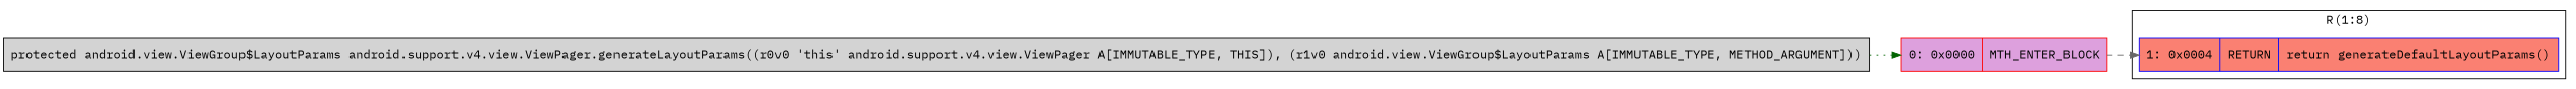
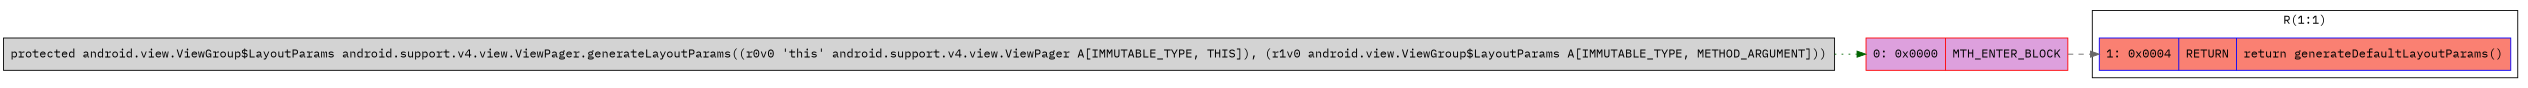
  digraph {
    rankdir=LR
    fontname="IBM Plex Mono"
    node [shape=record style=filled fontname="IBM Plex Mono"]
    edge [fontname="IBM Plex Mono"]
    n1 [color=blue label="{1\:\ 0x0004|RETURN\l|return generateDefaultLayoutParams()\l}" fillcolor=salmon]
    n2 [color=red label="{0\:\ 0x0000|MTH_ENTER_BLOCK\l}" fillcolor=plum]
    n3 [label="{protected android.view.ViewGroup$LayoutParams android.support.v4.view.ViewPager.generateLayoutParams((r0v0 'this' android.support.v4.view.ViewPager A[IMMUTABLE_TYPE, THIS]), (r1v0 android.view.ViewGroup$LayoutParams A[IMMUTABLE_TYPE, METHOD_ARGUMENT])) }" fillcolor=lightgrey]
    subgraph cluster_1 {
-     label="R(1:8)"
+     label="R(1:1)"
      n1
    }
    n2 -> n1 [color=gray40 style=dashed]
    n3 -> n2 [color=darkgreen style=dotted]
  }
